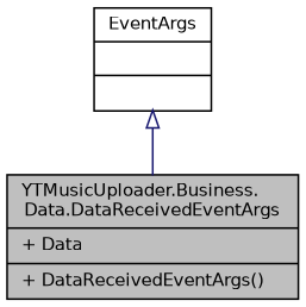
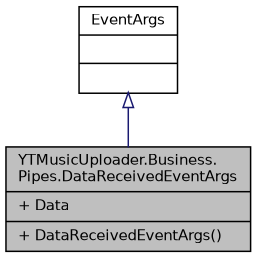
  digraph {
    node [color=black fontname=Helvetica fontsize=10 shape=record style=filled]
-   n1 [fillcolor=grey75 fontcolor=black height=0.2 label="{YTMusicUploader.Business.\lData.DataReceivedEventArgs\n|+ Data\l|+ DataReceivedEventArgs()\l}" width=0.4]
+   n1 [fillcolor=grey75 fontcolor=black height=0.2 label="{YTMusicUploader.Business.\lPipes.DataReceivedEventArgs\n|+ Data\l|+ DataReceivedEventArgs()\l}" width=0.4]
    n2 [fillcolor=white height=0.2 label="{EventArgs\n||}" width=0.4]
    n2 -> n1 [arrowtail=onormal color=midnightblue dir=back fontname=Helvetica fontsize=10 labelfontname=Helvetica labelfontsize=10 style=solid]
  }
